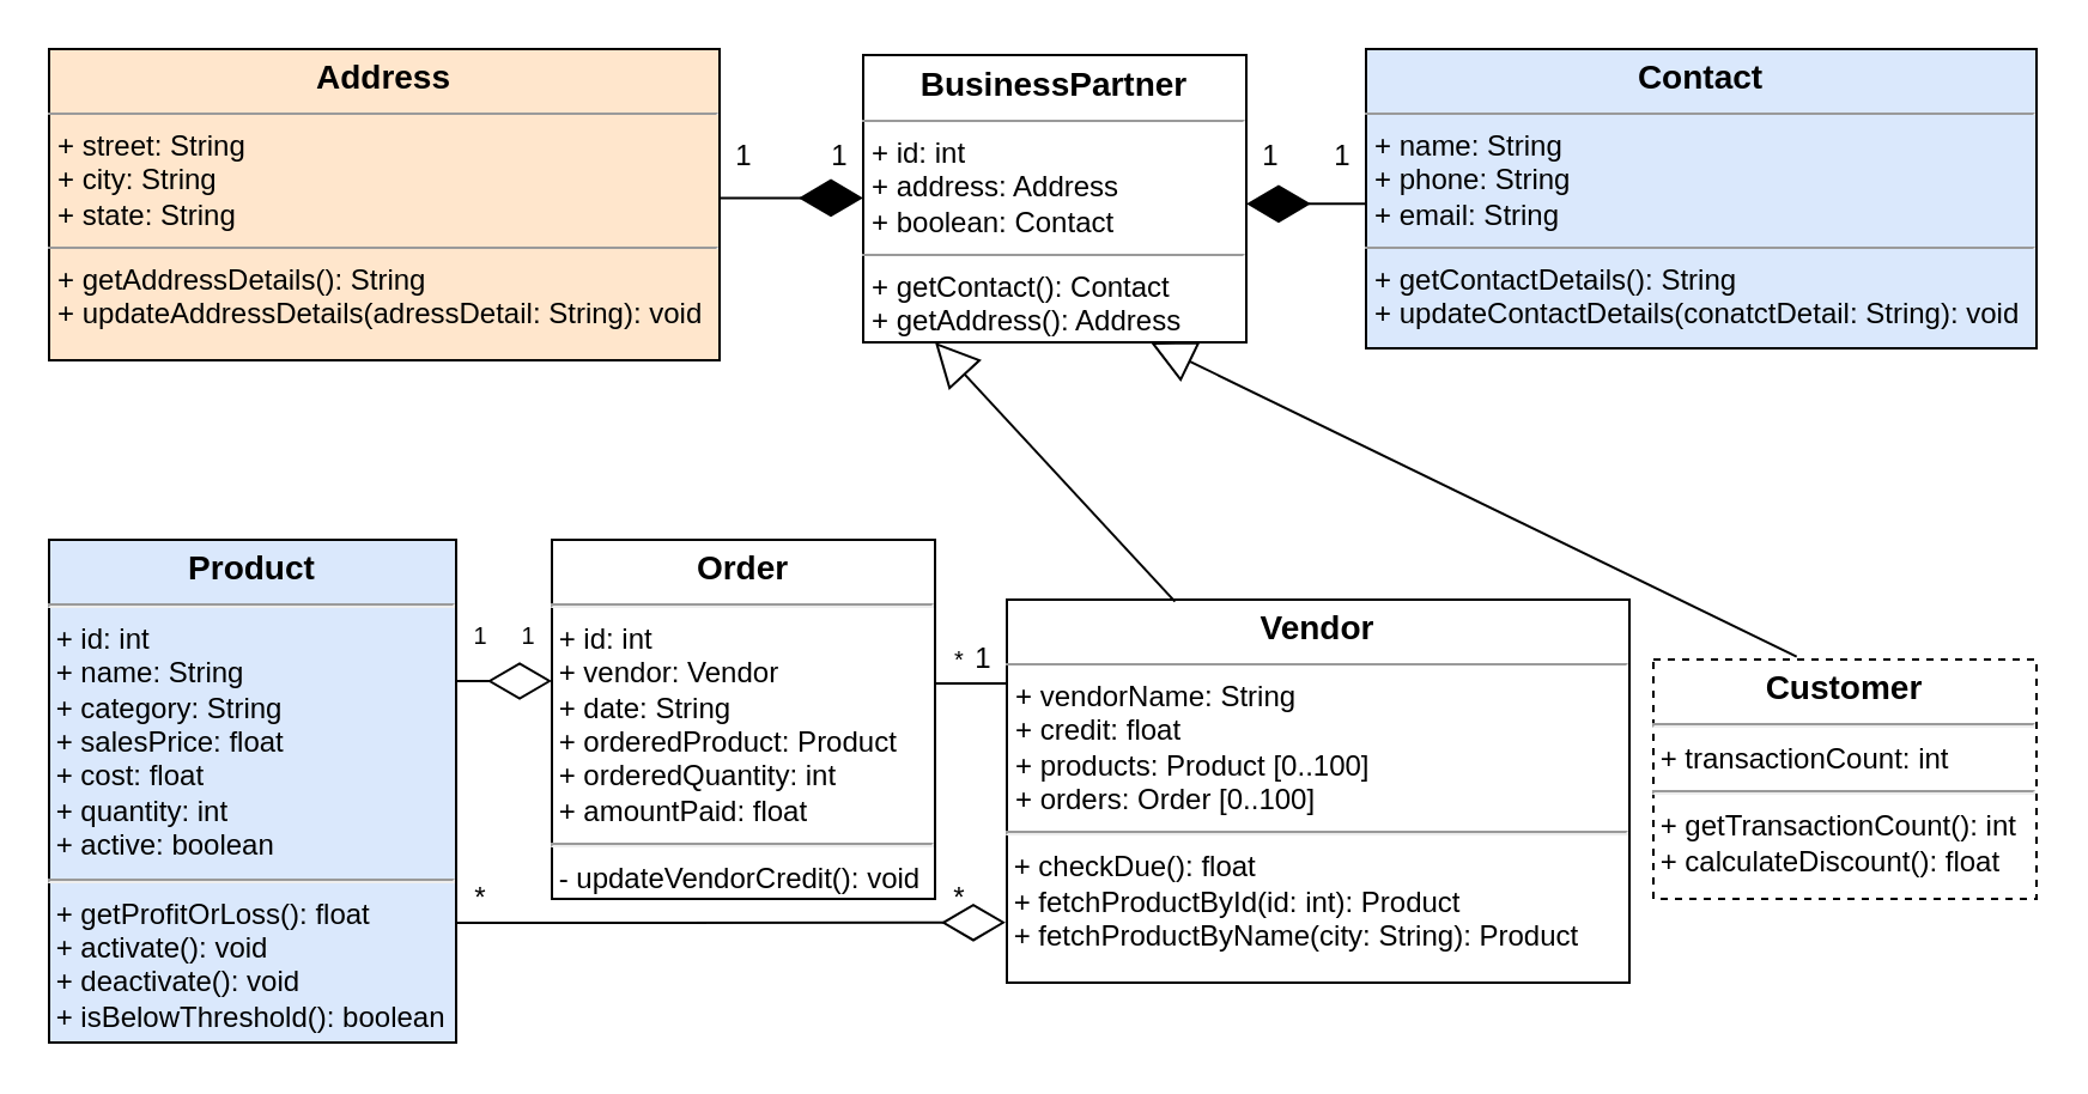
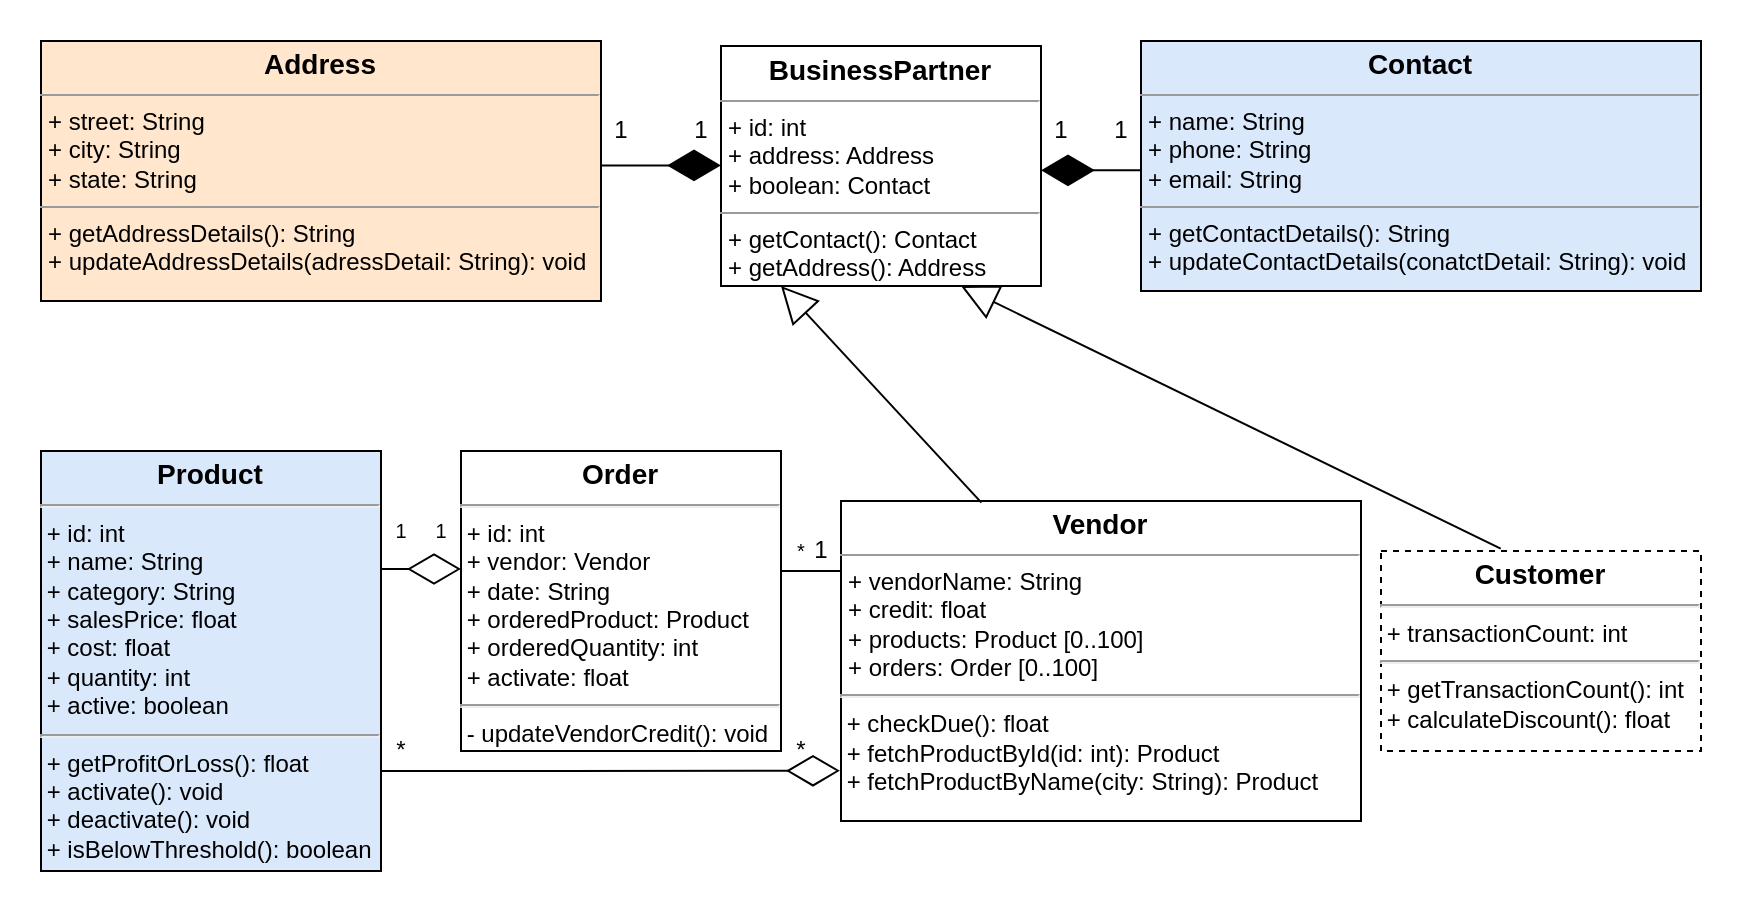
  <mxCell id="0" />
  <mxCell id="1" parent="0" />
  <mxCell id="2" value="&lt;p style=&quot;margin: 0px ; margin-top: 4px ; text-align: center&quot;&gt;&lt;b&gt;&lt;font style=&quot;font-size: 14px&quot;&gt;Product&lt;/font&gt;&lt;/b&gt;&lt;/p&gt;&lt;hr&gt;&amp;nbsp;+ id: int&lt;br&gt;&amp;nbsp;+ name: String&lt;br&gt;&amp;nbsp;+ category: String&lt;br&gt;&amp;nbsp;+ salesPrice: float&lt;br&gt;&amp;nbsp;+ cost: float&lt;br&gt;&amp;nbsp;+ quantity: int&lt;br&gt;&amp;nbsp;+ active: boolean&lt;hr&gt;&amp;nbsp;+ getProfitOrLoss(): float&lt;br&gt;&amp;nbsp;+ activate(): void&lt;br&gt;&amp;nbsp;+ deactivate(): void&lt;br&gt;&amp;nbsp;+ isBelowThreshold(): boolean" style="verticalAlign=top;align=left;overflow=fill;fontSize=12;fontFamily=Helvetica;html=1;fillColor=#dae8fc;" vertex="1" parent="1"><mxGeometry x="20" y="225" width="170" height="210" as="geometry" /></mxCell>
- <mxCell id="3" value="&lt;p style=&quot;margin: 4px 0px 0px ; text-align: center ; font-size: 14px&quot;&gt;&lt;b&gt;Order&lt;/b&gt;&lt;/p&gt;&lt;hr&gt;&amp;nbsp;+ id: int&lt;br&gt;&amp;nbsp;+ vendor: Vendor&lt;br&gt;&amp;nbsp;+ date: String&lt;br&gt;&amp;nbsp;+ orderedProduct: Product&lt;br&gt;&amp;nbsp;+ orderedQuantity: int&lt;br&gt;&amp;nbsp;+ amountPaid: float&lt;hr&gt;&amp;nbsp;- updateVendorCredit(): void" style="verticalAlign=top;align=left;overflow=fill;fontSize=12;fontFamily=Helvetica;html=1;" vertex="1" parent="1"><mxGeometry x="230" y="225" width="160" height="150" as="geometry" /></mxCell>
+ <mxCell id="3" value="&lt;p style=&quot;margin: 4px 0px 0px ; text-align: center ; font-size: 14px&quot;&gt;&lt;b&gt;Order&lt;/b&gt;&lt;/p&gt;&lt;hr&gt;&amp;nbsp;+ id: int&lt;br&gt;&amp;nbsp;+ vendor: Vendor&lt;br&gt;&amp;nbsp;+ date: String&lt;br&gt;&amp;nbsp;+ orderedProduct: Product&lt;br&gt;&amp;nbsp;+ orderedQuantity: int&lt;br&gt;&amp;nbsp;+ activate: float&lt;hr&gt;&amp;nbsp;- updateVendorCredit(): void" style="verticalAlign=top;align=left;overflow=fill;fontSize=12;fontFamily=Helvetica;html=1;" vertex="1" parent="1"><mxGeometry x="230" y="225" width="160" height="150" as="geometry" /></mxCell>
  <mxCell id="4" value="&lt;p style=&quot;margin: 0px ; margin-top: 4px ; text-align: center&quot;&gt;&lt;span style=&quot;font-size: 14px&quot;&gt;&lt;b&gt;Vendor&lt;/b&gt;&lt;/span&gt;&lt;/p&gt;&lt;hr size=&quot;1&quot;&gt;&lt;p style=&quot;margin: 0px ; margin-left: 4px&quot;&gt;+ vendorName: String&lt;/p&gt;&lt;p style=&quot;margin: 0px ; margin-left: 4px&quot;&gt;+ credit: float&lt;br&gt;+ products: Product [0..100]&lt;/p&gt;&lt;p style=&quot;margin: 0px ; margin-left: 4px&quot;&gt;+ orders: Order [0..100]&lt;/p&gt;&lt;hr&gt;&amp;nbsp;+ checkDue(): float&lt;br&gt;&amp;nbsp;+ fetchProductById(id: int): Product&lt;br&gt;&amp;nbsp;+ fetchProductByName(city: String): Product&lt;br&gt;&amp;nbsp;&amp;nbsp;&lt;br&gt;&lt;table&gt;&lt;tbody&gt;&lt;tr&gt;&lt;/tr&gt;&lt;/tbody&gt;&lt;/table&gt;&lt;table&gt;&lt;tbody&gt;&lt;tr&gt;&lt;td&gt;&lt;/td&gt;&lt;td&gt;&lt;br&gt;&lt;/td&gt;&lt;/tr&gt;&lt;tr&gt;&lt;td&gt;&lt;br&gt;&lt;/td&gt;&lt;td&gt;&lt;br&gt;&lt;/td&gt;&lt;/tr&gt;&lt;/tbody&gt;&lt;/table&gt;&lt;p&gt;&lt;/p&gt;&lt;p style=&quot;margin: 0px ; margin-left: 4px&quot;&gt;&lt;br&gt;&lt;/p&gt;" style="verticalAlign=top;align=left;overflow=fill;fontSize=12;fontFamily=Helvetica;html=1;" vertex="1" parent="1"><mxGeometry x="420" y="250" width="260" height="160" as="geometry" /></mxCell>
  <mxCell id="5" value="&lt;p style=&quot;margin: 4px 0px 0px ; text-align: center ; font-size: 14px&quot;&gt;&lt;b&gt;Customer&lt;/b&gt;&lt;/p&gt;&lt;hr&gt;&amp;nbsp;+ transactionCount: int&lt;hr&gt;&amp;nbsp;+ getTransactionCount(): int&lt;br&gt;&amp;nbsp;+ calculateDiscount(): float" style="verticalAlign=top;align=left;overflow=fill;fontSize=12;fontFamily=Helvetica;html=1;dashed=1;" vertex="1" parent="1"><mxGeometry x="690" y="275" width="160" height="100" as="geometry" /></mxCell>
  <mxCell id="6" value="" style="endArrow=diamondThin;endFill=0;endSize=24;html=1;" edge="1" parent="1"><mxGeometry width="160" relative="1" as="geometry"><mxPoint x="190" y="284" as="sourcePoint" /><mxPoint x="230" y="284" as="targetPoint" /></mxGeometry></mxCell>
  <mxCell id="7" value="" style="endArrow=diamondThin;endFill=0;endSize=24;html=1;entryX=-0.002;entryY=0.843;entryDx=0;entryDy=0;entryPerimeter=0;" edge="1" parent="1" target="4"><mxGeometry width="160" relative="1" as="geometry"><mxPoint x="190" y="385" as="sourcePoint" /><mxPoint x="350" y="385" as="targetPoint" /><Array as="points"><mxPoint x="270" y="385" /></Array></mxGeometry></mxCell>
  <mxCell id="8" value="&lt;font style=&quot;font-size: 10px&quot;&gt;1&lt;/font&gt;" style="text;html=1;resizable=0;autosize=1;align=center;verticalAlign=middle;points=[];fillColor=none;strokeColor=none;rounded=0;" vertex="1" parent="1"><mxGeometry x="190" y="255" width="20" height="20" as="geometry" /></mxCell>
  <mxCell id="9" value="*" style="text;html=1;resizable=0;autosize=1;align=center;verticalAlign=middle;points=[];fillColor=none;strokeColor=none;rounded=0;" vertex="1" parent="1"><mxGeometry x="390" y="365" width="20" height="20" as="geometry" /></mxCell>
  <mxCell id="10" value="&lt;font style=&quot;font-size: 10px&quot;&gt;1&lt;/font&gt;" style="text;html=1;resizable=0;autosize=1;align=center;verticalAlign=middle;points=[];fillColor=none;strokeColor=none;rounded=0;" vertex="1" parent="1"><mxGeometry x="210" y="255" width="20" height="20" as="geometry" /></mxCell>
  <mxCell id="11" value="*" style="text;html=1;resizable=0;autosize=1;align=center;verticalAlign=middle;points=[];fillColor=none;strokeColor=none;rounded=0;" vertex="1" parent="1"><mxGeometry x="190" y="365" width="20" height="20" as="geometry" /></mxCell>
  <mxCell id="12" value="" style="endArrow=none;html=1;edgeStyle=orthogonalEdgeStyle;" edge="1" parent="1"><mxGeometry relative="1" as="geometry"><mxPoint x="390" y="285" as="sourcePoint" /><mxPoint x="420" y="285" as="targetPoint" /></mxGeometry></mxCell>
  <mxCell id="13" value="&lt;font style=&quot;font-size: 10px&quot;&gt;*&lt;/font&gt;" style="text;html=1;resizable=0;autosize=1;align=center;verticalAlign=middle;points=[];fillColor=none;strokeColor=none;rounded=0;" vertex="1" parent="1"><mxGeometry x="390" y="265" width="20" height="20" as="geometry" /></mxCell>
  <mxCell id="14" value="1" style="text;html=1;resizable=0;autosize=1;align=center;verticalAlign=middle;points=[];fillColor=none;strokeColor=none;rounded=0;" vertex="1" parent="1"><mxGeometry x="400" y="265" width="20" height="20" as="geometry" /></mxCell>
  <mxCell id="15" value="&lt;p style=&quot;margin: 0px ; margin-top: 4px ; text-align: center&quot;&gt;&lt;span style=&quot;font-size: 14px&quot;&gt;&lt;b&gt;Address&lt;/b&gt;&lt;/span&gt;&lt;/p&gt;&lt;hr size=&quot;1&quot;&gt;&lt;p style=&quot;margin: 0px ; margin-left: 4px&quot;&gt;+ street: String&lt;br&gt;+ city: String&lt;br&gt;+ state: String&lt;/p&gt;&lt;hr size=&quot;1&quot;&gt;&lt;p style=&quot;margin: 0px ; margin-left: 4px&quot;&gt;+ getAddressDetails(): String&lt;br&gt;+ updateAddressDetails(adressDetail: String): void&lt;/p&gt;" style="verticalAlign=top;align=left;overflow=fill;fontSize=12;fontFamily=Helvetica;html=1;fillColor=#ffe6cc;" vertex="1" parent="1"><mxGeometry x="20" y="20" width="280" height="130" as="geometry" /></mxCell>
  <mxCell id="16" value="&lt;p style=&quot;margin: 4px 0px 0px ; text-align: center ; font-size: 14px&quot;&gt;&lt;b&gt;Contact&lt;/b&gt;&lt;/p&gt;&lt;hr size=&quot;1&quot;&gt;&lt;p style=&quot;margin: 0px ; margin-left: 4px&quot;&gt;+ name: String&lt;br&gt;+ phone: String&lt;br&gt;+ email: String&lt;/p&gt;&lt;hr size=&quot;1&quot;&gt;&lt;p style=&quot;margin: 0px ; margin-left: 4px&quot;&gt;+ getContactDetails(): String&lt;br&gt;+ updateContactDetails(conatctDetail: String): void&lt;/p&gt;" style="verticalAlign=top;align=left;overflow=fill;fontSize=12;fontFamily=Helvetica;html=1;fillColor=#dae8fc;" vertex="1" parent="1"><mxGeometry x="570" y="20" width="280" height="125" as="geometry" /></mxCell>
  <mxCell id="17" value="" style="endArrow=diamondThin;endFill=1;endSize=24;html=1;" edge="1" parent="1"><mxGeometry width="160" relative="1" as="geometry"><mxPoint x="300" y="82.21" as="sourcePoint" /><mxPoint x="360" y="82.21" as="targetPoint" /></mxGeometry></mxCell>
  <mxCell id="18" value="&lt;p style=&quot;margin: 4px 0px 0px ; text-align: center ; font-size: 14px&quot;&gt;&lt;b&gt;BusinessPartner&lt;/b&gt;&lt;/p&gt;&lt;hr size=&quot;1&quot;&gt;&lt;p style=&quot;margin: 0px ; margin-left: 4px&quot;&gt;+ id: int&lt;br&gt;+ address: Address&lt;br&gt;+ boolean: Contact&lt;/p&gt;&lt;hr size=&quot;1&quot;&gt;&lt;p style=&quot;margin: 0px ; margin-left: 4px&quot;&gt;+ getContact(): Contact&lt;br&gt;+ getAddress(): Address&lt;/p&gt;" style="verticalAlign=top;align=left;overflow=fill;fontSize=12;fontFamily=Helvetica;html=1;" vertex="1" parent="1"><mxGeometry x="360" y="22.5" width="160" height="120" as="geometry" /></mxCell>
  <mxCell id="19" value="" style="endArrow=diamondThin;endFill=1;endSize=24;html=1;" edge="1" parent="1"><mxGeometry width="160" relative="1" as="geometry"><mxPoint x="570" y="84.66" as="sourcePoint" /><mxPoint x="520" y="84.66" as="targetPoint" /></mxGeometry></mxCell>
  <mxCell id="20" value="" style="endArrow=block;endSize=16;endFill=0;html=1;exitX=0.27;exitY=0.005;exitDx=0;exitDy=0;exitPerimeter=0;" edge="1" parent="1" source="4"><mxGeometry width="160" relative="1" as="geometry"><mxPoint x="490" y="247.5" as="sourcePoint" /><mxPoint x="390" y="142.5" as="targetPoint" /></mxGeometry></mxCell>
  <mxCell id="21" value="" style="endArrow=block;endSize=16;endFill=0;html=1;exitX=0.374;exitY=-0.012;exitDx=0;exitDy=0;exitPerimeter=0;" edge="1" parent="1" source="5"><mxGeometry width="160" relative="1" as="geometry"><mxPoint x="739" y="273.5" as="sourcePoint" /><mxPoint x="480" y="142.5" as="targetPoint" /></mxGeometry></mxCell>
  <mxCell id="22" value="1" style="text;html=1;resizable=0;autosize=1;align=center;verticalAlign=middle;points=[];fillColor=none;strokeColor=none;rounded=0;" vertex="1" parent="1"><mxGeometry x="300" y="55" width="20" height="20" as="geometry" /></mxCell>
  <mxCell id="23" value="1" style="text;html=1;resizable=0;autosize=1;align=center;verticalAlign=middle;points=[];fillColor=none;strokeColor=none;rounded=0;" vertex="1" parent="1"><mxGeometry x="340" y="55" width="20" height="20" as="geometry" /></mxCell>
  <mxCell id="24" value="1" style="text;html=1;resizable=0;autosize=1;align=center;verticalAlign=middle;points=[];fillColor=none;strokeColor=none;rounded=0;" vertex="1" parent="1"><mxGeometry x="520" y="55" width="20" height="20" as="geometry" /></mxCell>
  <mxCell id="25" value="1" style="text;html=1;resizable=0;autosize=1;align=center;verticalAlign=middle;points=[];fillColor=none;strokeColor=none;rounded=0;" vertex="1" parent="1"><mxGeometry x="550" y="55" width="20" height="20" as="geometry" /></mxCell>
